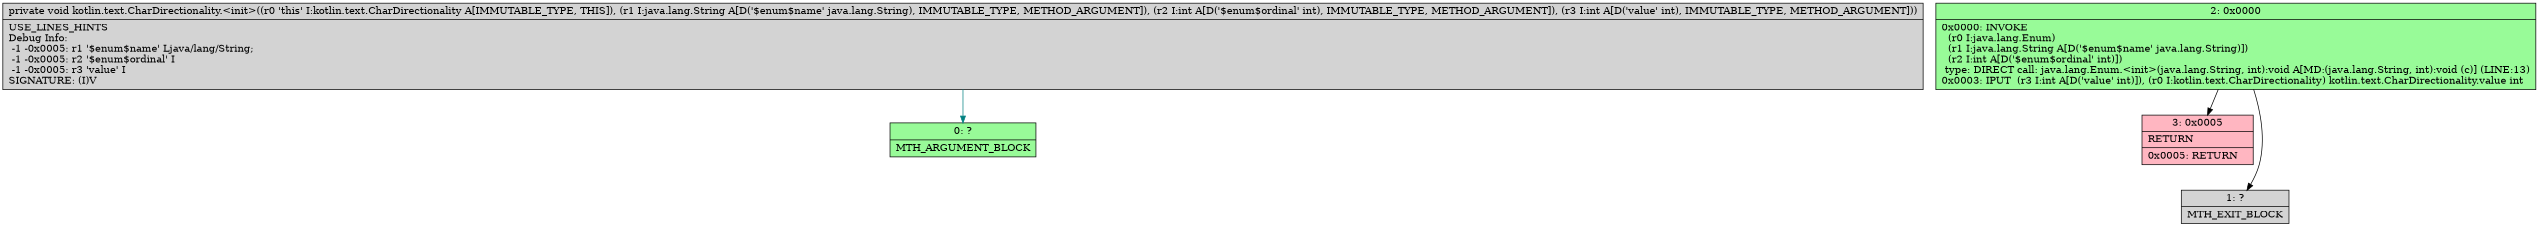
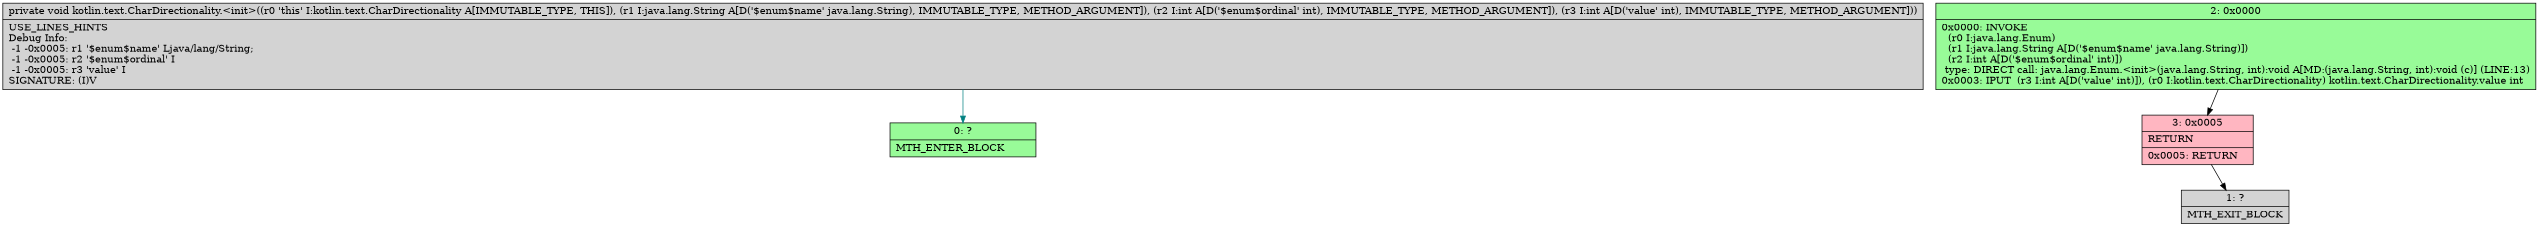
  digraph {
    node [fillcolor=palegreen shape=record style=filled]
    edge [color=black]
-   n1 [label="{0\:\ ?|MTH_ARGUMENT_BLOCK\l}"]
+   n1 [label="{0\:\ ?|MTH_ENTER_BLOCK\l}"]
    n2 [label="{2\:\ 0x0000|0x0000: INVOKE  \l  (r0 I:java.lang.Enum)\l  (r1 I:java.lang.String A[D('$enum$name' java.lang.String)])\l  (r2 I:int A[D('$enum$ordinal' int)])\l type: DIRECT call: java.lang.Enum.\<init\>(java.lang.String, int):void A[MD:(java.lang.String, int):void (c)] (LINE:13)\l0x0003: IPUT  (r3 I:int A[D('value' int)]), (r0 I:kotlin.text.CharDirectionality) kotlin.text.CharDirectionality.value int \l}"]
    n3 [fillcolor=lightpink label="{3\:\ 0x0005|RETURN\l|0x0005: RETURN   \l}"]
    n4 [fillcolor=lightgrey label="{1\:\ ?|MTH_EXIT_BLOCK\l}"]
    n5 [fillcolor=lightgrey label="{private void kotlin.text.CharDirectionality.\<init\>((r0 'this' I:kotlin.text.CharDirectionality A[IMMUTABLE_TYPE, THIS]), (r1 I:java.lang.String A[D('$enum$name' java.lang.String), IMMUTABLE_TYPE, METHOD_ARGUMENT]), (r2 I:int A[D('$enum$ordinal' int), IMMUTABLE_TYPE, METHOD_ARGUMENT]), (r3 I:int A[D('value' int), IMMUTABLE_TYPE, METHOD_ARGUMENT]))  | USE_LINES_HINTS\lDebug Info:\l  \-1 \-0x0005: r1 '$enum$name' Ljava\/lang\/String;\l  \-1 \-0x0005: r2 '$enum$ordinal' I\l  \-1 \-0x0005: r3 'value' I\lSIGNATURE: (I)V\l}"]
    n2 -> n3
-   n2 -> n4
+   n3 -> n4
    n5 -> n1 [color=teal]
  }
